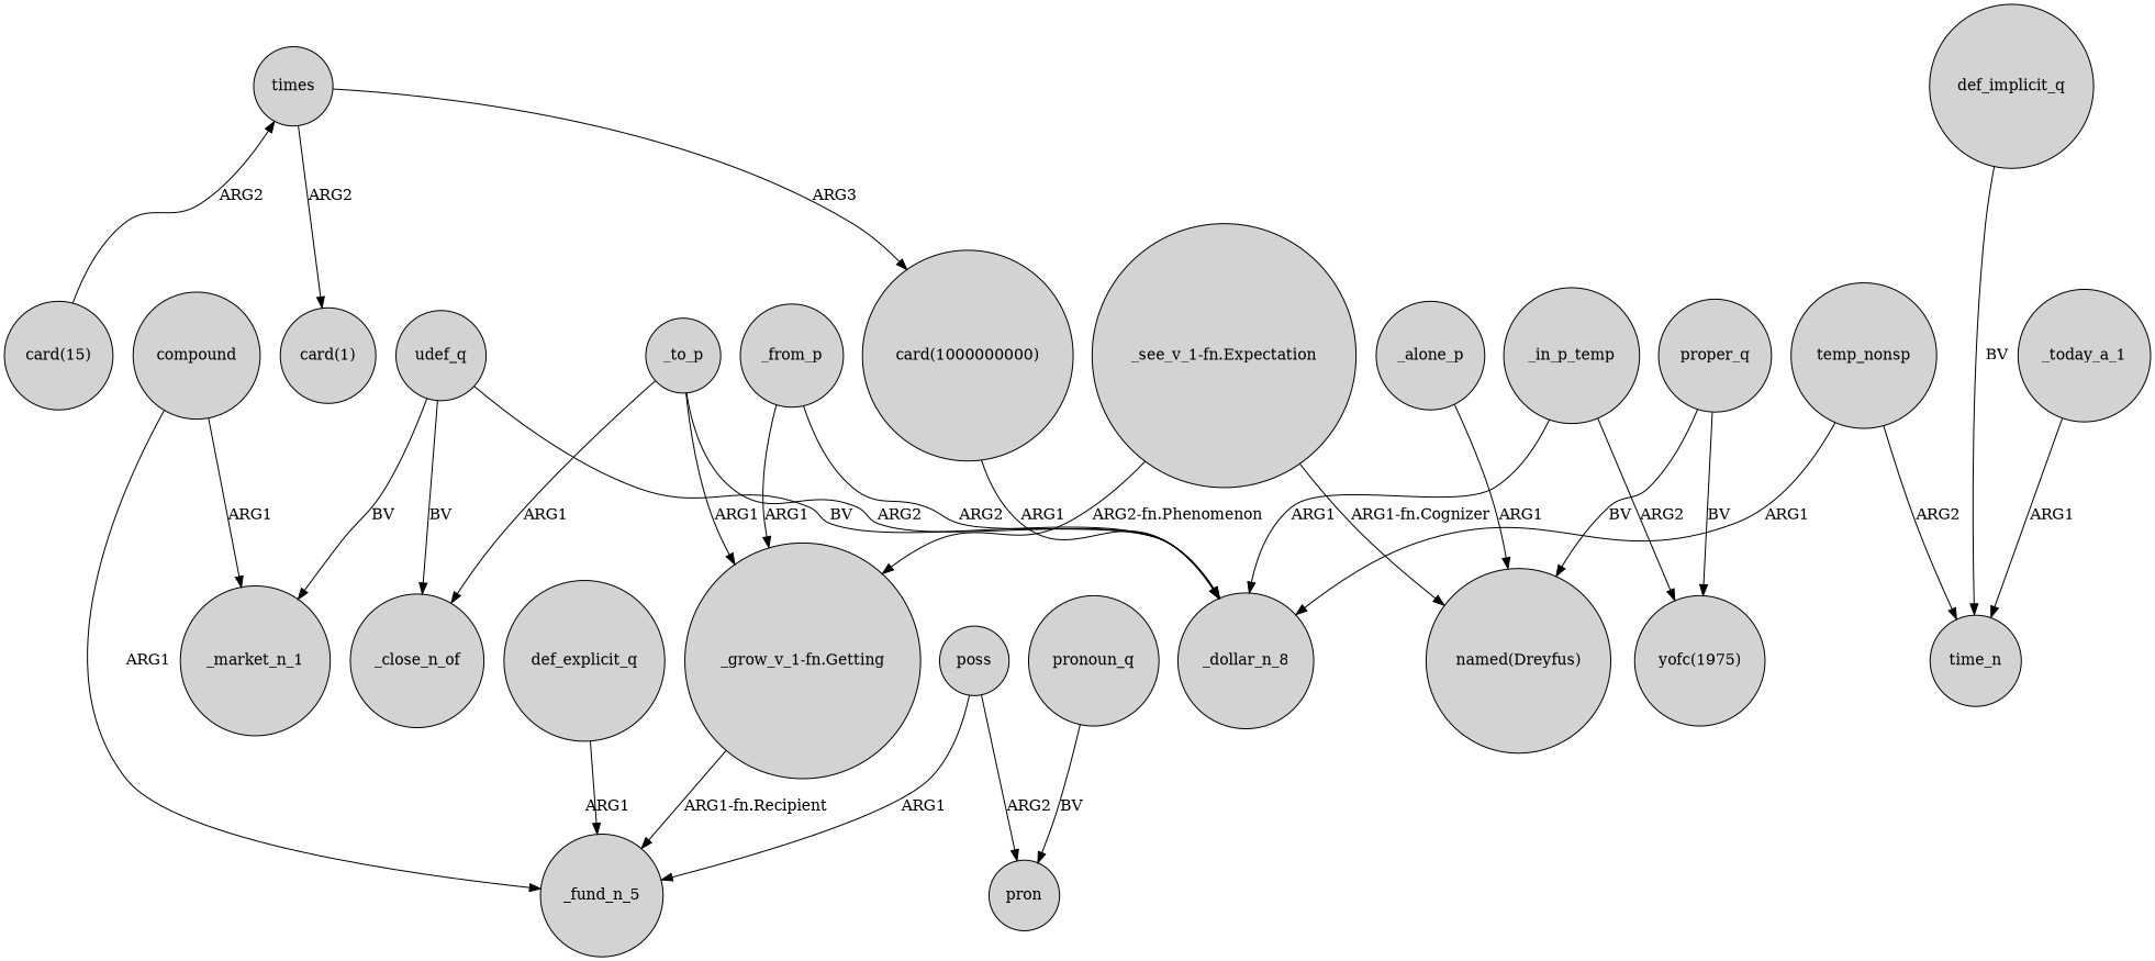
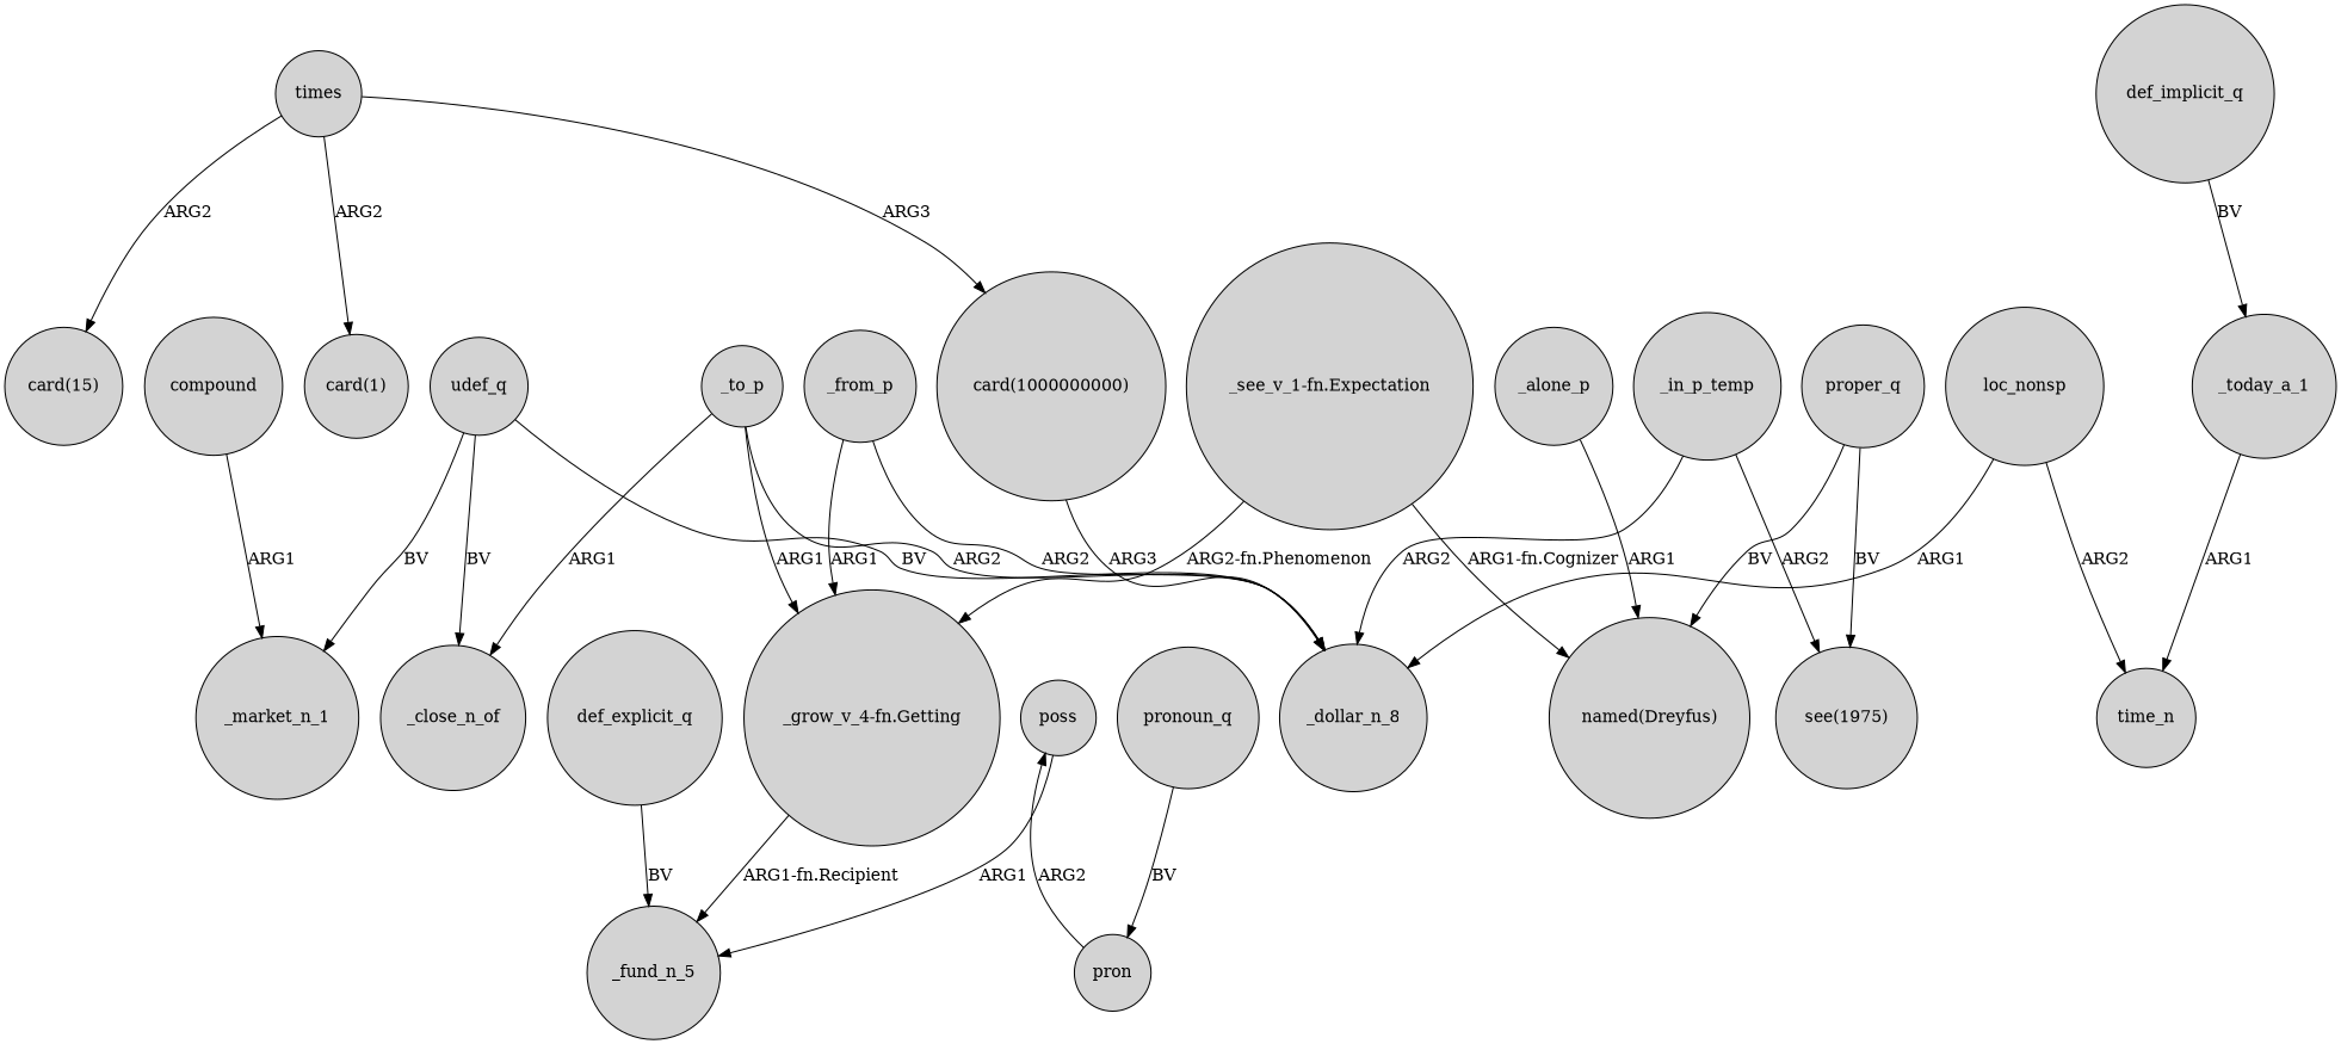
  digraph {
    node [shape=circle style=filled]
    n1 [label=_dollar_n_8]
    "card(1000000000)"
    _to_p
-   "_grow_v_1-fn.Getting"
+   "_grow_v_1-fn.Getting" [label="_grow_v_4-fn.Getting"]
    _close_n_of
    n6 [label=_fund_n_5]
    def_explicit_q
    udef_q
    _market_n_1
-   loc_nonsp [label=temp_nonsp]
+   loc_nonsp
    time_n
    proper_q
-   "yofc(1975)"
+   "yofc(1975)" [label="see(1975)"]
    "named(Dreyfus)"
    "_see_v_1-fn.Expectation"
    _from_p
    poss
    pron
    times
    "card(1)"
    "card(15)"
    _in_p_temp
    pronoun_q
    _alone_p
    compound
    _today_a_1
    def_implicit_q
-   "card(1000000000)" -> n1 [label=ARG1]
+   "card(1000000000)" -> n1 [label=ARG3]
    _to_p -> n1 [label=ARG2]
    _to_p -> "_grow_v_1-fn.Getting" [label=ARG1]
    _to_p -> _close_n_of [label=ARG1]
    "_grow_v_1-fn.Getting" -> n6 [label="ARG1-fn.Recipient"]
-   def_explicit_q -> n6 [label=ARG1]
+   def_explicit_q -> n6 [label=BV]
    udef_q -> n1 [label=BV]
    udef_q -> _close_n_of [label=BV]
    udef_q -> _market_n_1 [label=BV]
    loc_nonsp -> n1 [label=ARG1]
    loc_nonsp -> time_n [label=ARG2]
    proper_q -> "yofc(1975)" [label=BV]
    proper_q -> "named(Dreyfus)" [label=BV]
    "_see_v_1-fn.Expectation" -> "_grow_v_1-fn.Getting" [label="ARG2-fn.Phenomenon"]
    "_see_v_1-fn.Expectation" -> "named(Dreyfus)" [label="ARG1-fn.Cognizer"]
    _from_p -> n1 [label=ARG2]
    _from_p -> "_grow_v_1-fn.Getting" [label=ARG1]
    poss -> n6 [label=ARG1]
-   poss -> pron [label=ARG2]
+   pron -> poss [label=ARG2]
    times -> "card(1000000000)" [label=ARG3]
    times -> "card(1)" [label=ARG2]
-   "card(15)" -> times [label=ARG2]
-   _in_p_temp -> n1 [label=ARG1]
+   times -> "card(15)" [label=ARG2]
+   _in_p_temp -> n1 [label=ARG2]
    _in_p_temp -> "yofc(1975)" [label=ARG2]
    pronoun_q -> pron [label=BV]
    _alone_p -> "named(Dreyfus)" [label=ARG1]
-   compound -> n6 [label=ARG1]
    compound -> _market_n_1 [label=ARG1]
    _today_a_1 -> time_n [label=ARG1]
-   def_implicit_q -> time_n [label=BV]
+   def_implicit_q -> _today_a_1 [label=BV]
  }
